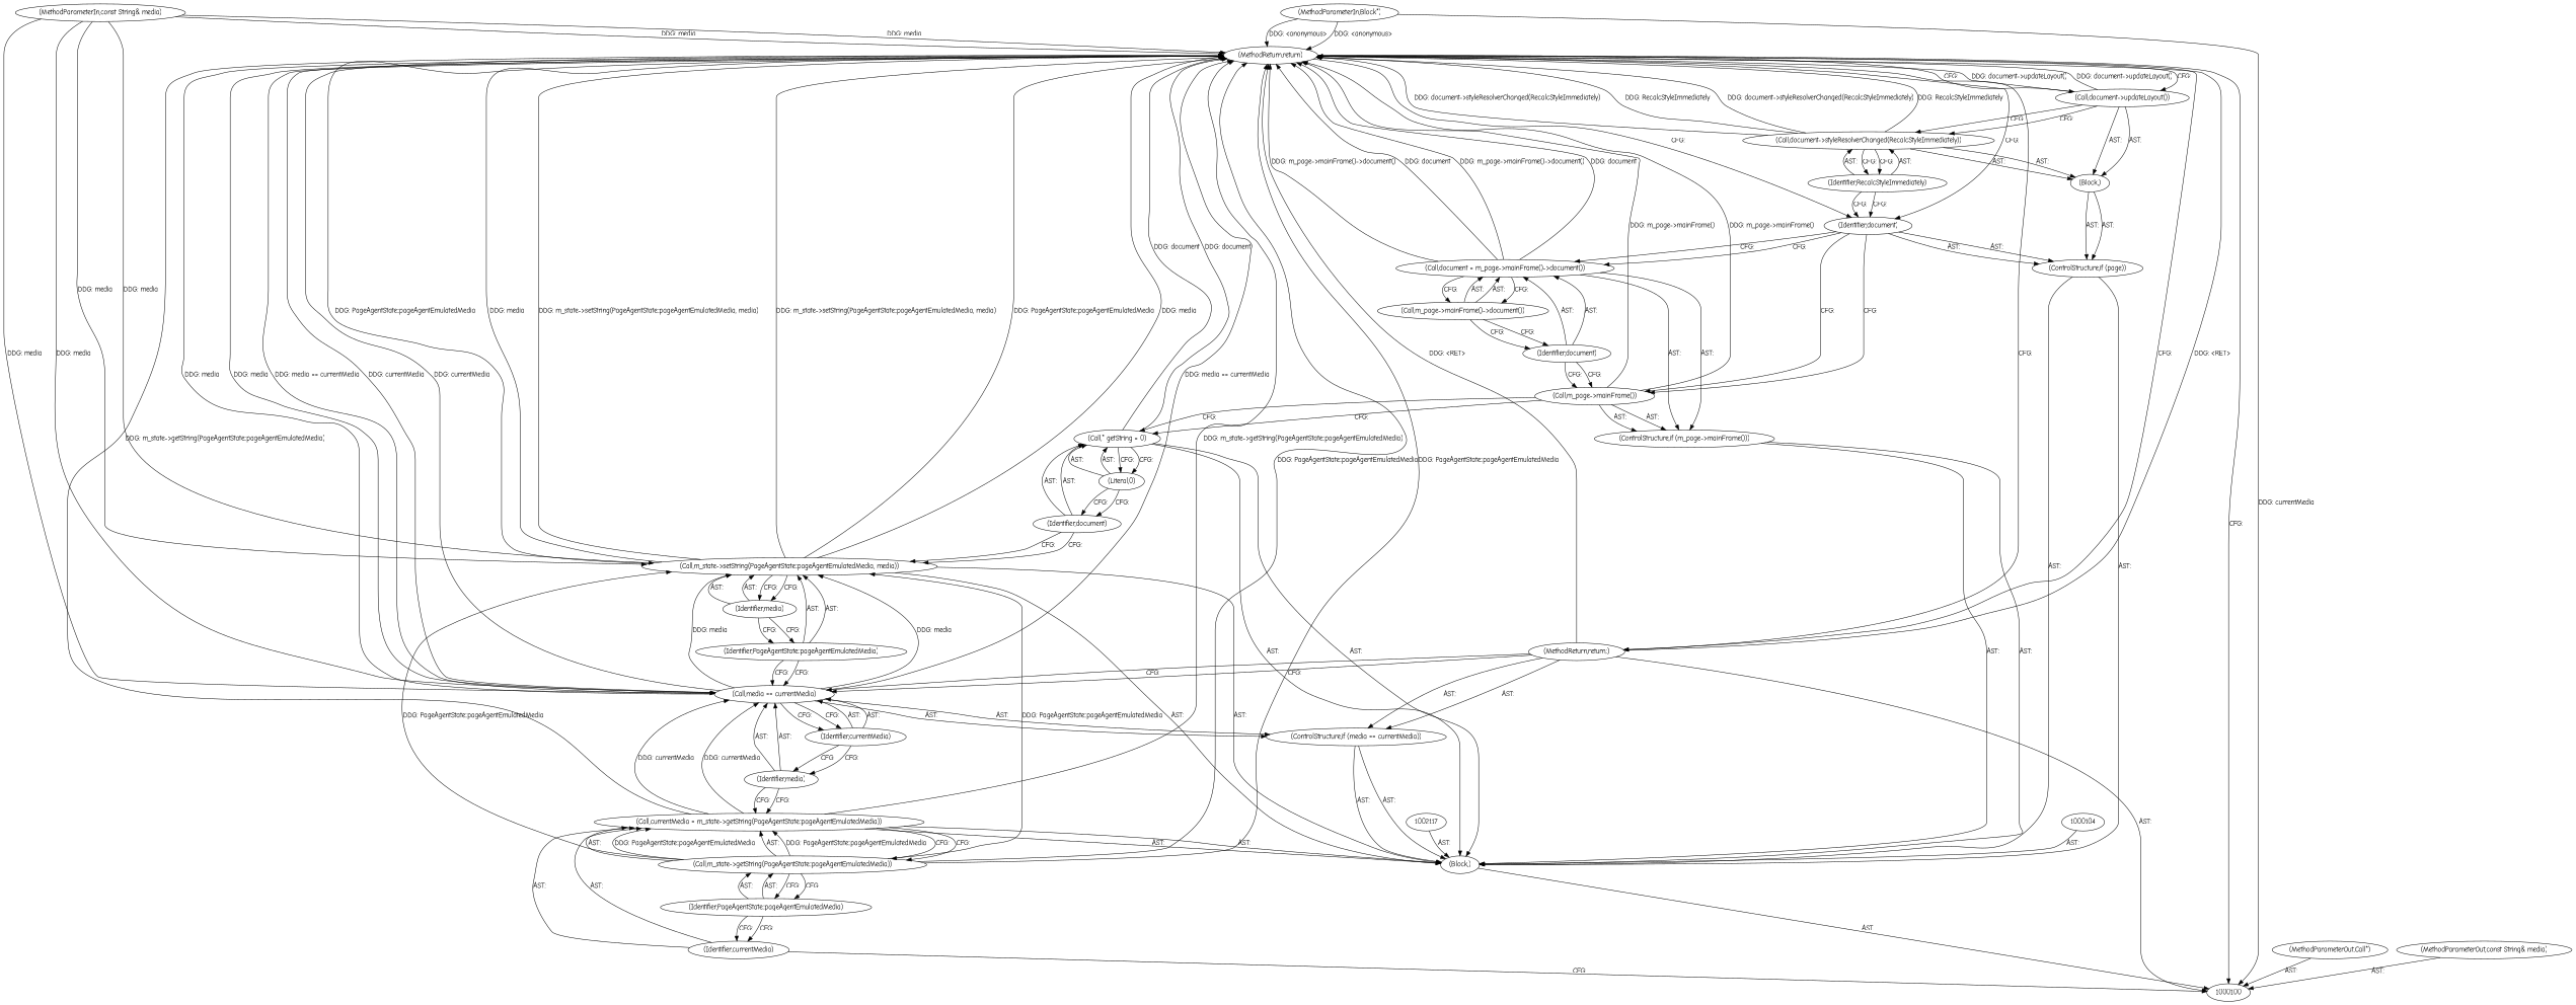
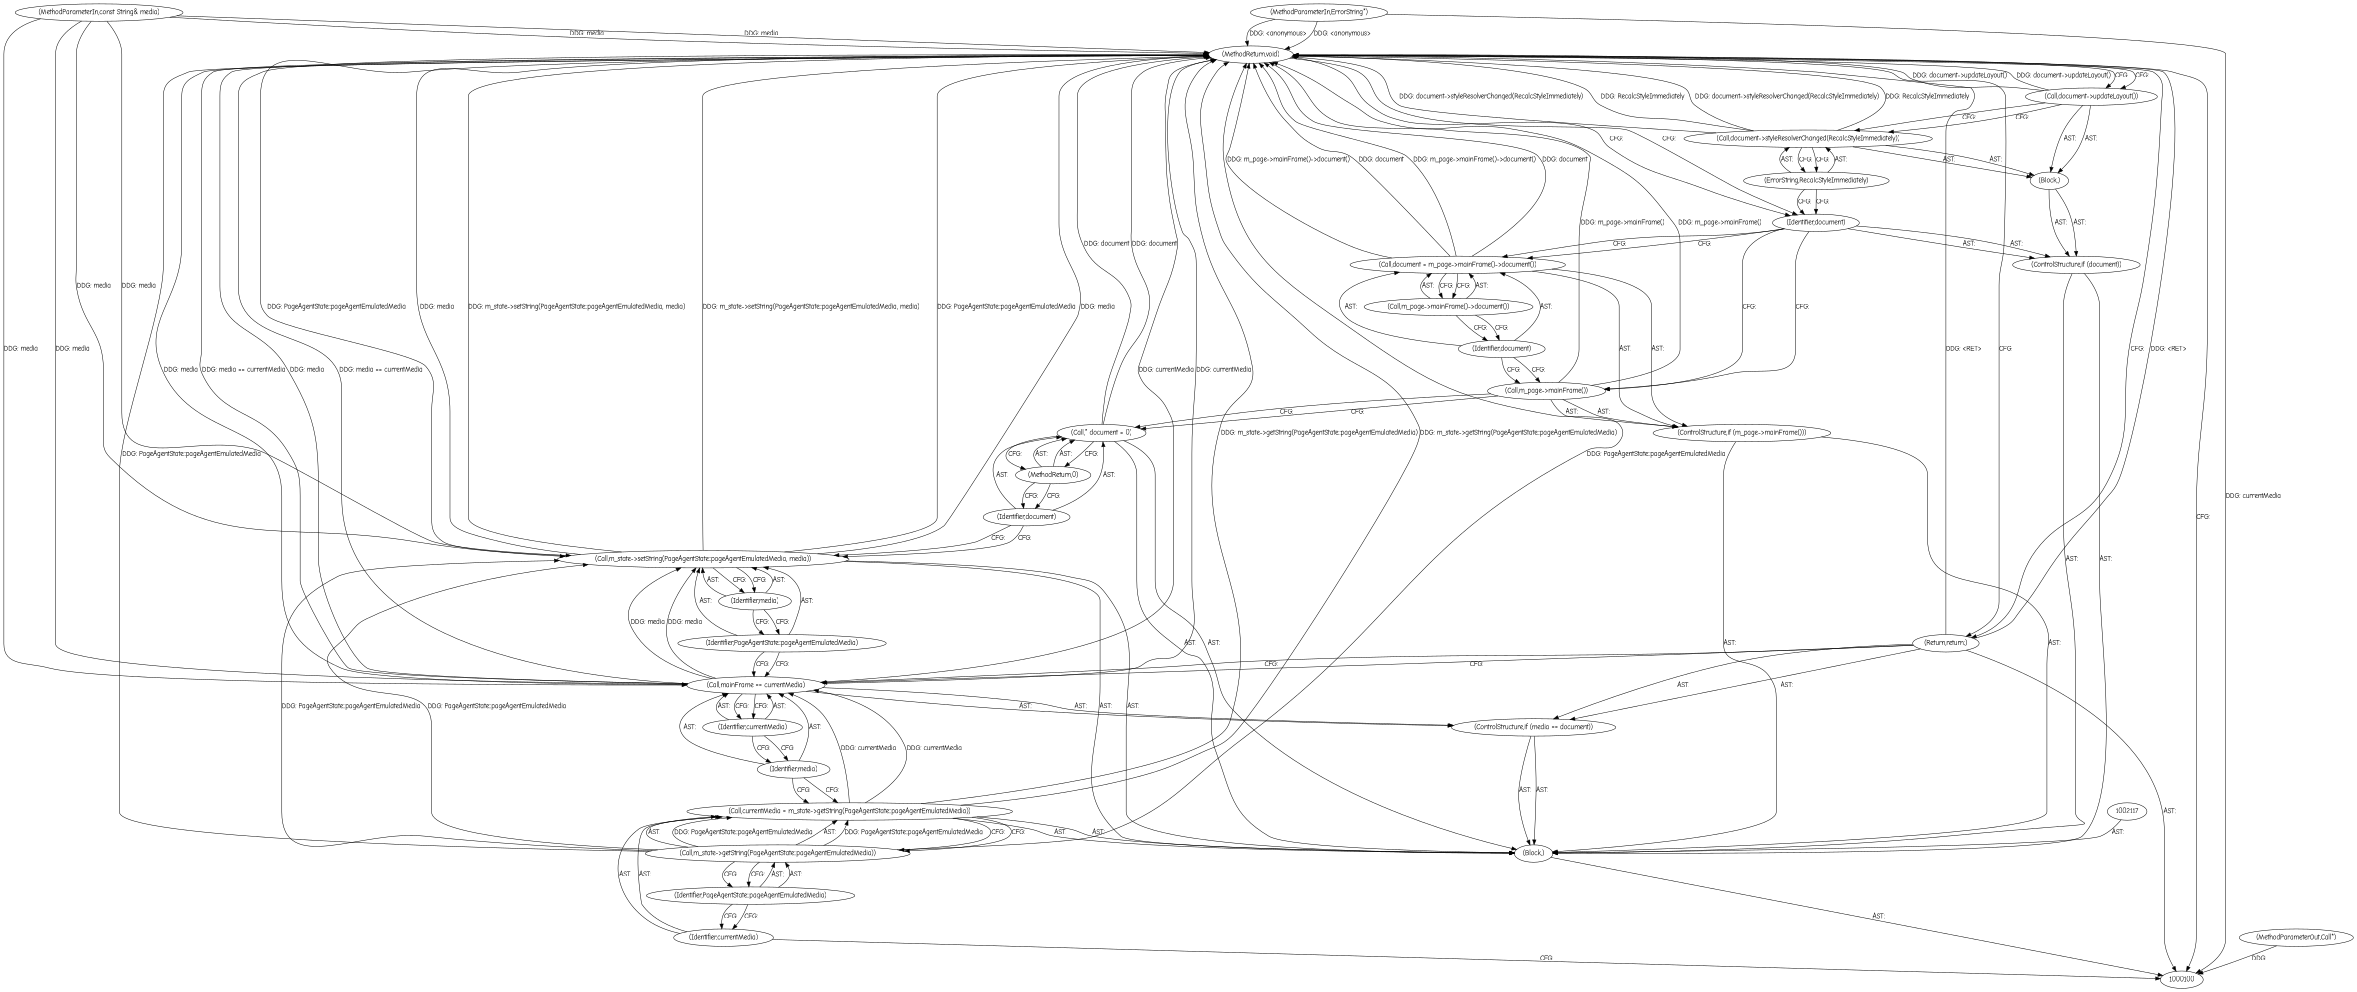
  digraph {
    fontname="Comic Neue"
    node [fontname="Comic Neue"]
    edge [fontname="Comic Neue"]
-   n1 [label="(MethodReturn,return)"]
+   n1 [label="(MethodReturn,void)"]
    n2 [label="(Identifier,document)"]
    n3 [label="(Call,document->updateLayout())"]
-   n4 [label="(MethodReturn,return;)"]
+   n4 [label="(Return,return;)"]
    1000100
    n6 [label="(Call,document = m_page->mainFrame()->document())"]
    n7 [label="(Call,m_page->mainFrame())"]
-   n8 [label="(ControlStructure,if (page))"]
+   n8 [label="(ControlStructure,if (document))"]
    n9 [label="(Block,)"]
    n10 [label="(Call,document->styleResolverChanged(RecalcStyleImmediately))"]
-   n11 [label="(Call,media == currentMedia)"]
-   n12 [label="(ControlStructure,if (media == currentMedia))"]
-   n13 [label="(MethodParameterIn,Block*)"]
+   n11 [label="(Call,mainFrame == currentMedia)"]
+   n12 [label="(ControlStructure,if (media == document))"]
+   n13 [label="(MethodParameterIn,ErrorString*)"]
    n14 [label="(MethodParameterOut,Call*)"]
    n15 [label="(MethodParameterIn,const String& media)"]
    n16 [label="(Call,m_state->setString(PageAgentState::pageAgentEmulatedMedia, media))"]
    n17 [label="(Identifier,currentMedia)"]
    n18 [label="(Block,)"]
    n19 [label="(Identifier,media)"]
-   n20 [label="(MethodParameterOut,const String& media)"]
    n21 [label="(Call,m_page->mainFrame()->document())"]
    n22 [label="(Identifier,document)"]
    n23 [label="(ControlStructure,if (m_page->mainFrame()))"]
-   n24 [label="(Call,* getString = 0)"]
-   n25 [label="(Identifier,RecalcStyleImmediately)"]
+   n24 [label="(Call,* document = 0)"]
+   n25 [label="(ErrorString,RecalcStyleImmediately)"]
    n26 [label="(Call,currentMedia = m_state->getString(PageAgentState::pageAgentEmulatedMedia))"]
    n27 [label="(Call,m_state->getString(PageAgentState::pageAgentEmulatedMedia))"]
    n28 [label="(Identifier,PageAgentState::pageAgentEmulatedMedia)"]
    n29 [label="(Identifier,currentMedia)"]
    n30 [label="(Identifier,media)"]
    n31 [label="(Identifier,PageAgentState::pageAgentEmulatedMedia)"]
-   n32 [label="(Literal,0)"]
+   n32 [label="(MethodReturn,0)"]
    n33 [label="(Identifier,document)"]
-   1000104
    n35 [label=1002117]
    n1 -> n2 [label="CFG: "]
    n1 -> n2 [label="CFG: "]
    n1 -> n3 [label="CFG: "]
    n1 -> n3 [label="CFG: "]
    n1 -> n4 [label="CFG: "]
    n1 -> n4 [label="CFG: "]
    n1 -> 1000100 [label="CFG: "]
    n2 -> n6 [label="CFG: "]
    n2 -> n6 [label="CFG: "]
    n2 -> n7 [label="CFG: "]
    n2 -> n7 [label="CFG: "]
    n2 -> n8 [label="AST: "]
    n2 -> n8 [label="AST: "]
    n3 -> n1 [label="DDG: document->updateLayout()"]
    n3 -> n1 [label="DDG: document->updateLayout()"]
    n3 -> n9 [label="AST: "]
    n3 -> n9 [label="AST: "]
    n3 -> n10 [label="CFG: "]
    n3 -> n10 [label="CFG: "]
    n4 -> n1 [label="DDG: <RET>"]
    n4 -> n1 [label="DDG: <RET>"]
    n4 -> 1000100 [label="AST: "]
    n4 -> n11 [label="CFG: "]
    n4 -> n11 [label="CFG: "]
    n4 -> n12 [label="AST: "]
    n4 -> n12 [label="AST: "]
    n6 -> n1 [label="DDG: m_page->mainFrame()->document()"]
    n6 -> n1 [label="DDG: document"]
    n6 -> n1 [label="DDG: m_page->mainFrame()->document()"]
    n6 -> n1 [label="DDG: document"]
    n6 -> n21 [label="CFG: "]
    n6 -> n21 [label="CFG: "]
    n6 -> n23 [label="AST: "]
    n6 -> n23 [label="AST: "]
    n7 -> n1 [label="DDG: m_page->mainFrame()"]
    n7 -> n1 [label="DDG: m_page->mainFrame()"]
    n7 -> n23 [label="AST: "]
    n7 -> n23 [label="AST: "]
    n7 -> n24 [label="CFG: "]
    n7 -> n24 [label="CFG: "]
    n8 -> n18 [label="AST: "]
    n8 -> n18 [label="AST: "]
    n9 -> n8 [label="AST: "]
    n9 -> n8 [label="AST: "]
    n10 -> n1 [label="DDG: RecalcStyleImmediately"]
    n10 -> n1 [label="DDG: document->styleResolverChanged(RecalcStyleImmediately)"]
    n10 -> n1 [label="DDG: RecalcStyleImmediately"]
    n10 -> n1 [label="DDG: document->styleResolverChanged(RecalcStyleImmediately)"]
    n10 -> n9 [label="AST: "]
    n10 -> n9 [label="AST: "]
    n10 -> n25 [label="CFG: "]
    n10 -> n25 [label="CFG: "]
    n11 -> n1 [label="DDG: currentMedia"]
    n11 -> n1 [label="DDG: media == currentMedia"]
    n11 -> n1 [label="DDG: media"]
    n11 -> n1 [label="DDG: currentMedia"]
    n11 -> n1 [label="DDG: media == currentMedia"]
    n11 -> n1 [label="DDG: media"]
    n11 -> n12 [label="AST: "]
    n11 -> n12 [label="AST: "]
    n11 -> n16 [label="DDG: media"]
    n11 -> n16 [label="DDG: media"]
    n11 -> n17 [label="CFG: "]
    n11 -> n17 [label="CFG: "]
    n12 -> n18 [label="AST: "]
    n12 -> n18 [label="AST: "]
    n13 -> n1 [label="DDG: <anonymous>"]
    n13 -> n1 [label="DDG: <anonymous>"]
    n13 -> 1000100 [label="DDG: currentMedia"]
-   n14 -> 1000100 [label="AST: "]
+   n14 -> 1000100 [label="DDG: "]
    n15 -> n1 [label="DDG: media"]
    n15 -> n1 [label="DDG: media"]
    n15 -> n11 [label="DDG: media"]
    n15 -> n11 [label="DDG: media"]
    n15 -> n16 [label="DDG: media"]
    n15 -> n16 [label="DDG: media"]
    n16 -> n1 [label="DDG: m_state->setString(PageAgentState::pageAgentEmulatedMedia, media)"]
    n16 -> n1 [label="DDG: PageAgentState::pageAgentEmulatedMedia"]
    n16 -> n1 [label="DDG: media"]
    n16 -> n1 [label="DDG: m_state->setString(PageAgentState::pageAgentEmulatedMedia, media)"]
    n16 -> n1 [label="DDG: PageAgentState::pageAgentEmulatedMedia"]
    n16 -> n1 [label="DDG: media"]
    n16 -> n18 [label="AST: "]
    n16 -> n18 [label="AST: "]
    n16 -> n19 [label="CFG: "]
    n16 -> n19 [label="CFG: "]
    n17 -> n11 [label="AST: "]
    n17 -> n11 [label="AST: "]
    n17 -> n30 [label="CFG: "]
    n17 -> n30 [label="CFG: "]
    n18 -> 1000100 [label="AST: "]
    n19 -> n16 [label="AST: "]
    n19 -> n16 [label="AST: "]
    n19 -> n31 [label="CFG: "]
    n19 -> n31 [label="CFG: "]
-   n20 -> 1000100 [label="AST: "]
    n21 -> n6 [label="AST: "]
    n21 -> n6 [label="AST: "]
    n21 -> n22 [label="CFG: "]
    n21 -> n22 [label="CFG: "]
    n22 -> n6 [label="AST: "]
    n22 -> n6 [label="AST: "]
    n22 -> n7 [label="CFG: "]
    n22 -> n7 [label="CFG: "]
    n23 -> n18 [label="AST: "]
    n23 -> n18 [label="AST: "]
    n24 -> n1 [label="DDG: document"]
    n24 -> n1 [label="DDG: document"]
    n24 -> n18 [label="AST: "]
    n24 -> n18 [label="AST: "]
    n24 -> n32 [label="CFG: "]
    n24 -> n32 [label="CFG: "]
    n25 -> n2 [label="CFG: "]
    n25 -> n2 [label="CFG: "]
    n25 -> n10 [label="AST: "]
    n25 -> n10 [label="AST: "]
    n26 -> n1 [label="DDG: m_state->getString(PageAgentState::pageAgentEmulatedMedia)"]
    n26 -> n1 [label="DDG: m_state->getString(PageAgentState::pageAgentEmulatedMedia)"]
    n26 -> n11 [label="DDG: currentMedia"]
    n26 -> n11 [label="DDG: currentMedia"]
    n26 -> n18 [label="AST: "]
    n26 -> n18 [label="AST: "]
    n26 -> n27 [label="CFG: "]
    n26 -> n27 [label="CFG: "]
    n27 -> n1 [label="DDG: PageAgentState::pageAgentEmulatedMedia"]
    n27 -> n1 [label="DDG: PageAgentState::pageAgentEmulatedMedia"]
    n27 -> n16 [label="DDG: PageAgentState::pageAgentEmulatedMedia"]
    n27 -> n16 [label="DDG: PageAgentState::pageAgentEmulatedMedia"]
    n27 -> n26 [label="AST: "]
    n27 -> n26 [label="DDG: PageAgentState::pageAgentEmulatedMedia"]
    n27 -> n26 [label="AST: "]
    n27 -> n26 [label="DDG: PageAgentState::pageAgentEmulatedMedia"]
    n27 -> n28 [label="CFG: "]
    n27 -> n28 [label="CFG: "]
    n28 -> n27 [label="AST: "]
    n28 -> n27 [label="AST: "]
    n28 -> n29 [label="CFG: "]
    n28 -> n29 [label="CFG: "]
    n29 -> 1000100 [label="CFG: "]
    n29 -> n26 [label="AST: "]
    n29 -> n26 [label="AST: "]
    n30 -> n11 [label="AST: "]
    n30 -> n11 [label="AST: "]
    n30 -> n26 [label="CFG: "]
    n30 -> n26 [label="CFG: "]
    n31 -> n11 [label="CFG: "]
    n31 -> n11 [label="CFG: "]
    n31 -> n16 [label="AST: "]
    n31 -> n16 [label="AST: "]
    n32 -> n24 [label="AST: "]
    n32 -> n24 [label="AST: "]
    n32 -> n33 [label="CFG: "]
    n32 -> n33 [label="CFG: "]
    n33 -> n16 [label="CFG: "]
    n33 -> n16 [label="CFG: "]
    n33 -> n24 [label="AST: "]
    n33 -> n24 [label="AST: "]
-   1000104 -> n18 [label="AST: "]
    n35 -> n18 [label="AST: "]
  }
